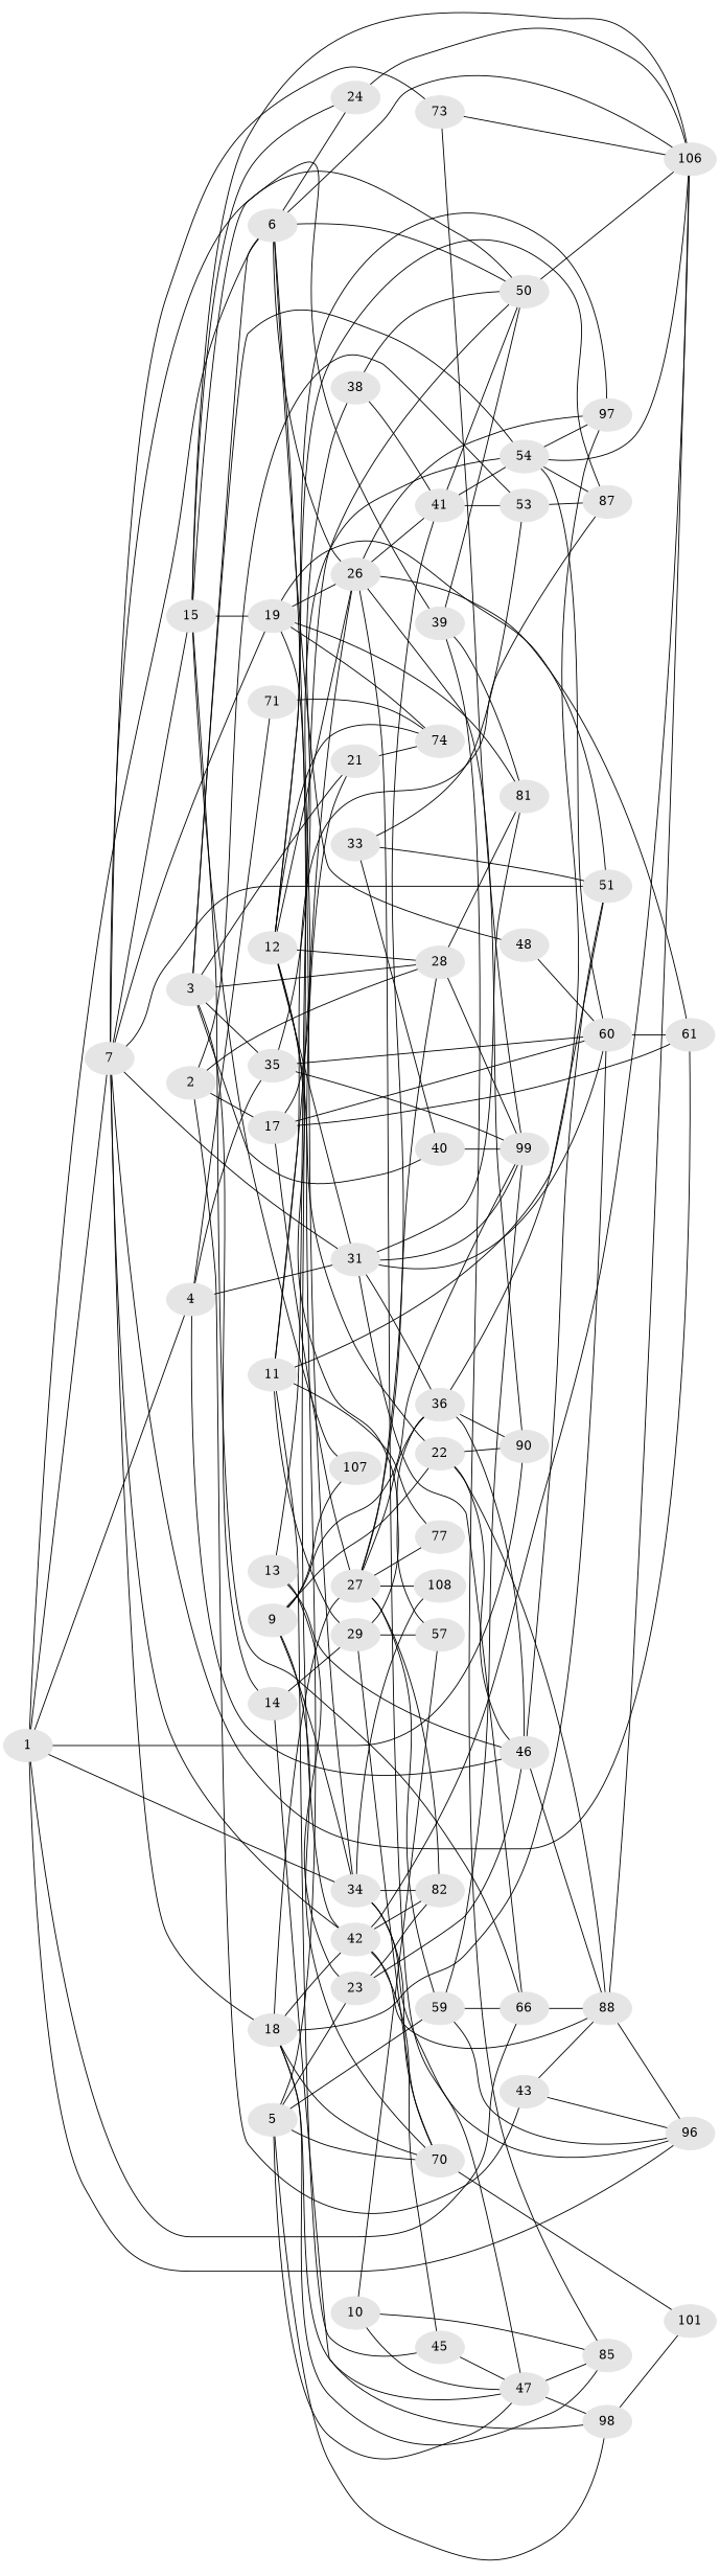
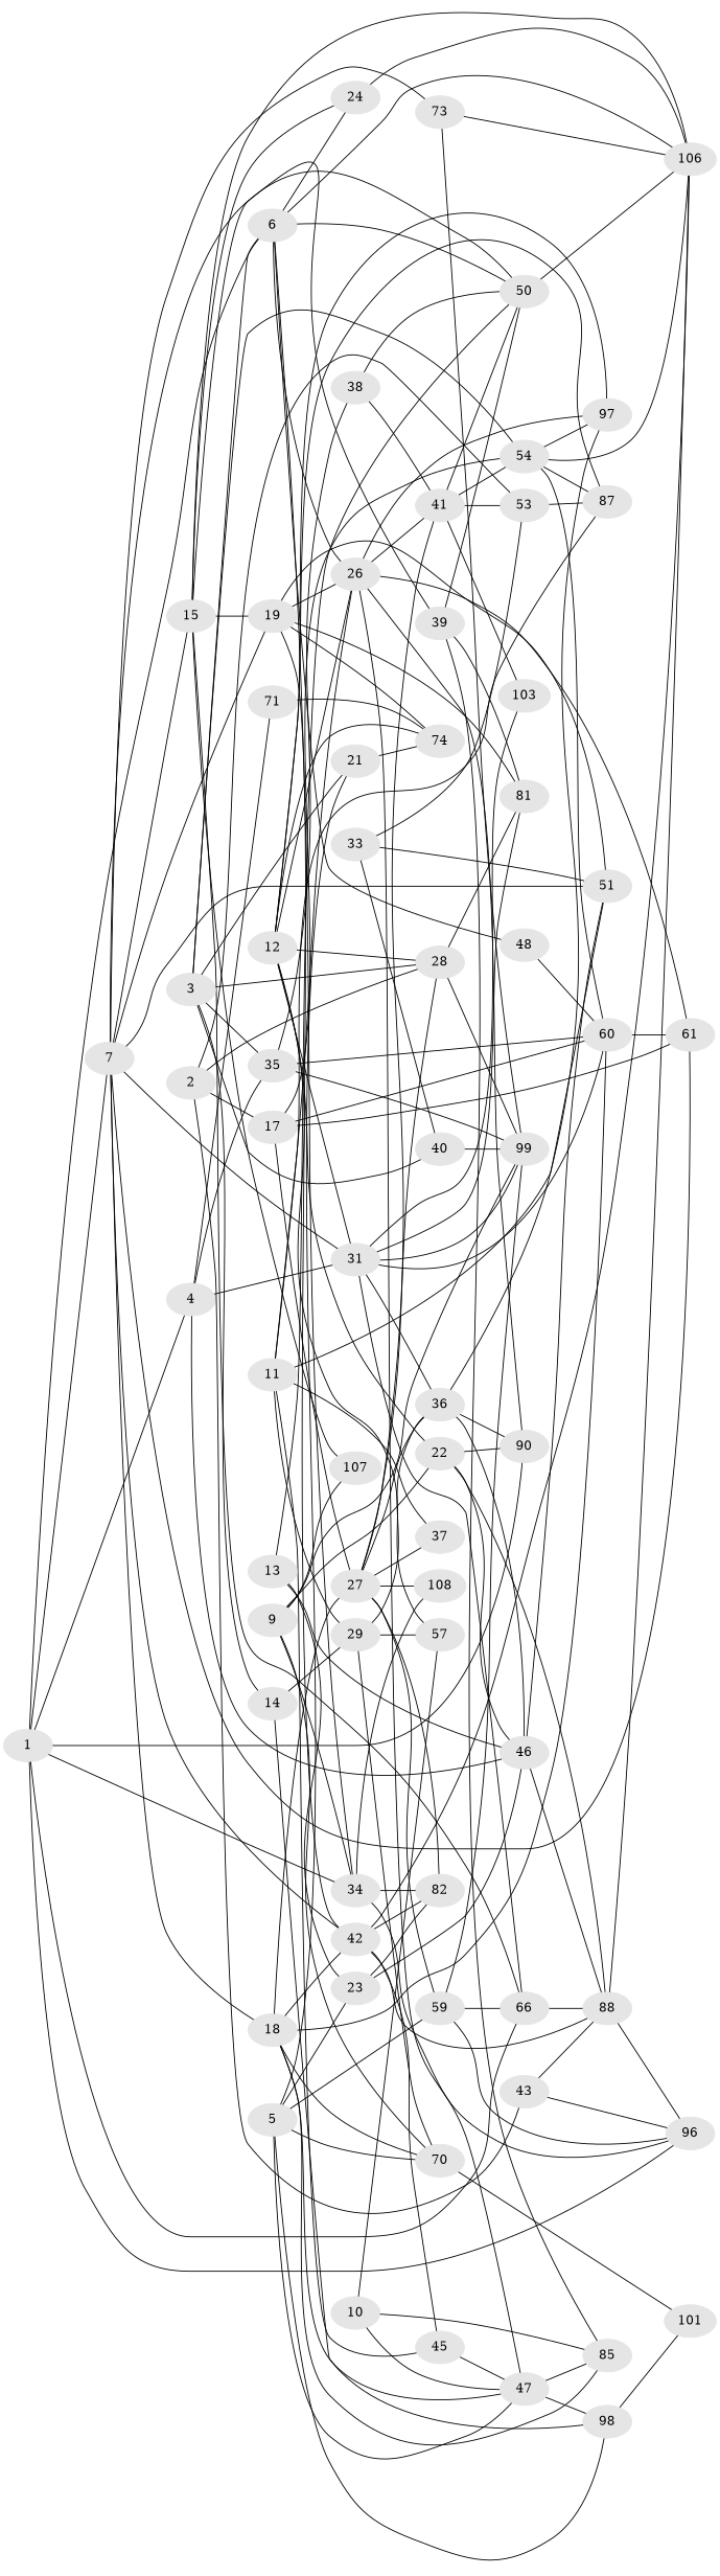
  graph {
    rankdir=LR
    node [color=gray90 style=filled]
    1 [super="+20"]
    4 [super="+78"]
    6 [super="+44"]
    7 [super="+8"]
    34 [super="+91"]
    66 [super="+75"]
    90
    96
    35 [super="+65"]
    31 [super="+72"]
    46 [super="+56"]
    71
    24
    26 [super="+111"]
    48
    50 [super="+105"]
    106 [super="+113"]
    15 [super="+25"]
    18 [super="+89"]
    19 [super="+112"]
    39
    42 [super="+63"]
    51 [super="+55"]
    61
    73
    70 [super="+76"]
    82 [super="+86"]
    108
    88 [super="+100"]
    2 [super="+109"]
    17
    28 [super="+30"]
    43
    53 [super="+69"]
    54 [super="+68"]
    27 [super="+52"]
    60 [super="+80"]
    99 [super="+104"]
    81 [super="+83"]
    87
    3 [super="+49"]
    14
    21
    40
    98
    29 [super="+79"]
    74 [super="+77"]
    38
    n49 [label=97 super="+97"]
    36 [super="+84"]
+   103
    5 [super="+95"]
    23 [super="+58"]
    47 [super="+110"]
    59 [super="+102"]
    85
    101
    41 [super="+93"]
    107
    45
    9 [super="+32"]
    22 [super="+64"]
    10
    57
    11 [super="+16"]
-   37 [label=77]
+   37
    12 [super="+67"]
    13 [super="+94"]
    33
    1 -- 4
    1 -- 6
    1 -- 7
    1 -- 34
    1 -- 66
    1 -- 90
    1 -- 96
    4 -- 35
    4 -- 31
    4 -- 46
    4 -- 71
    6 -- 34
    6 -- 24
    6 -- 26
    6 -- 48
    6 -- 50
    6 -- 106
    7 -- 31
    7 -- 15
    7 -- 18
    7 -- 19
    7 -- 39
    7 -- 42
    7 -- 51
    7 -- 61
    7 -- 73
    34 -- 96
-   34 -- 70
    34 -- 82
    34 -- 108
    66 -- 88
    35 -- 60
    35 -- 99
    35 -- 38
    31 -- 66
    31 -- 60
    31 -- 99
    31 -- 81
    31 -- 36
+   31 -- 103
    46 -- 51
    46 -- 88
    71 -- 74
    24 -- 106
    26 -- 90
    26 -- 61 [weight=2]
    26 -- n49
    26 -- 47
    26 -- 41
    48 -- 60
    50 -- 106
    15 -- 66
    15 -- 24
    15 -- 50
    15 -- 106
    15 -- 19
    15 -- 107
    18 -- 42
    18 -- 70
    18 -- 27
    18 -- 60
    18 -- 47
    18 -- 85
    19 -- 26 [weight=2]
    19 -- 42
    19 -- 51
    19 -- 81
    19 -- 74
    39 -- 50
    39 -- 81
    39 -- 85
    42 -- 106
    42 -- 82
    42 -- 88
    42 -- 45
    73 -- 106
    73 -- 99
    70 -- 101
    88 -- 96
    88 -- 106
    2 -- 17
    2 -- 28
    2 -- 43
    2 -- 53
    17 -- 61
    17 -- 54
    17 -- 27
    17 -- 60
    28 -- 99
    28 -- 81
    43 -- 96
    43 -- 88
    53 -- 87
    54 -- 106
    54 -- 60
    54 -- 87
    54 -- n49
    27 -- 82 [weight=2]
    27 -- 108
    27 -- 28
    27 -- 36
    27 -- 59
    27 -- 41
    27 -- 37
    60 -- 61
    3 -- 6
    3 -- 35
    3 -- 28
    3 -- 54
    3 -- 14
    3 -- 21
    3 -- 40
    14 -- 98
    14 -- 29
    21 -- 74
    40 -- 99
    98 -- 101
    29 -- 70
    29 -- 36
    29 -- 57
    38 -- 50
    38 -- 41
    36 -- 90
    36 -- 46
    36 -- n49
    5 -- 70
    5 -- 21
    5 -- 98
    5 -- 23
    5 -- 47
    5 -- 59
    23 -- 46
    23 -- 82
    47 -- 98
    47 -- 85
    59 -- 66
    59 -- 96
    59 -- 99
    41 -- 50
    41 -- 53
    41 -- 54
+   41 -- 103
    45 -- 47
    9 -- 34
    9 -- 70
    9 -- 99
    9 -- 107
    9 -- 22
    22 -- 90
    22 -- 46
    22 -- 88
    10 -- 47
    10 -- 85
    10 -- 57
    11 -- 26
    11 -- 51
    11 -- 87
    11 -- 29
    11 -- 45
    11 -- 37
    12 -- 31
    12 -- 26
    12 -- 28
    12 -- 87
    12 -- 74
    12 -- n49
    12 -- 22 [weight=2]
    12 -- 57
    13 -- 46
    13 -- 50
    13 -- 23 [weight=2]
    33 -- 51
    33 -- 53
    33 -- 40
  }
